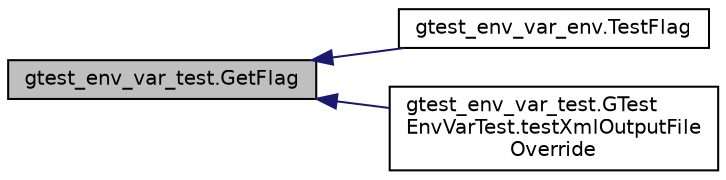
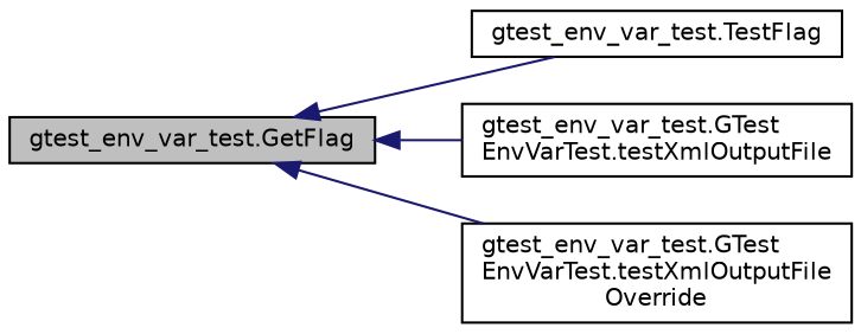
  digraph {
    rankdir=LR
    node [color=black fillcolor=white fontname=Helvetica fontsize=10 shape=record style=filled]
    edge [color=midnightblue dir=back fontname=Helvetica fontsize=10 labelfontname=Helvetica labelfontsize=10 style=solid]
    n1 [fillcolor=grey75 fontcolor=black height=0.2 label="gtest_env_var_test.GetFlag" width=0.4]
-   n2 [height=0.2 label="gtest_env_var_env.TestFlag" width=0.4]
+   n2 [height=0.2 label="gtest_env_var_test.TestFlag" width=0.4]
+   n3 [height=0.2 label="gtest_env_var_test.GTest\lEnvVarTest.testXmlOutputFile" width=0.4]
    n4 [height=0.2 label="gtest_env_var_test.GTest\lEnvVarTest.testXmlOutputFile\lOverride" width=0.4]
    n1 -> n2
+   n1 -> n3
    n1 -> n4
  }
